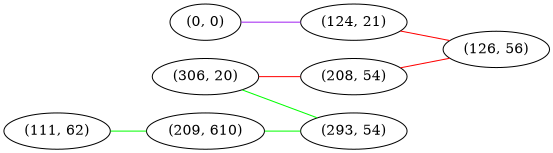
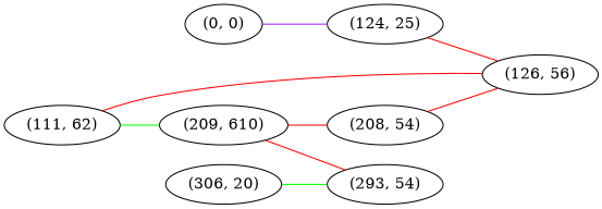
  graph {
    rankdir=LR
    edge [color=red weight=1]
    "(0, 0)"
-   "(124, 25)" [label="(124, 21)"]
+   "(124, 25)"
    "(126, 56)"
    n4 [label="(111, 62)"]
    n5 [label="(209, 610)"]
    "(208, 54)"
    "(293, 54)"
    "(306, 20)"
    "(0, 0)" -- "(124, 25)" [color=purple weight=4]
    "(124, 25)" -- "(126, 56)"
+   n4 -- "(126, 56)"
    n4 -- n5 [color=green weight=2]
-   "(306, 20)" -- "(208, 54)"
-   n5 -- "(293, 54)" [color=green weight=2]
+   n5 -- "(208, 54)"
+   n5 -- "(293, 54)" [weight=2]
    "(208, 54)" -- "(126, 56)"
    "(306, 20)" -- "(293, 54)" [color=green]
  }
